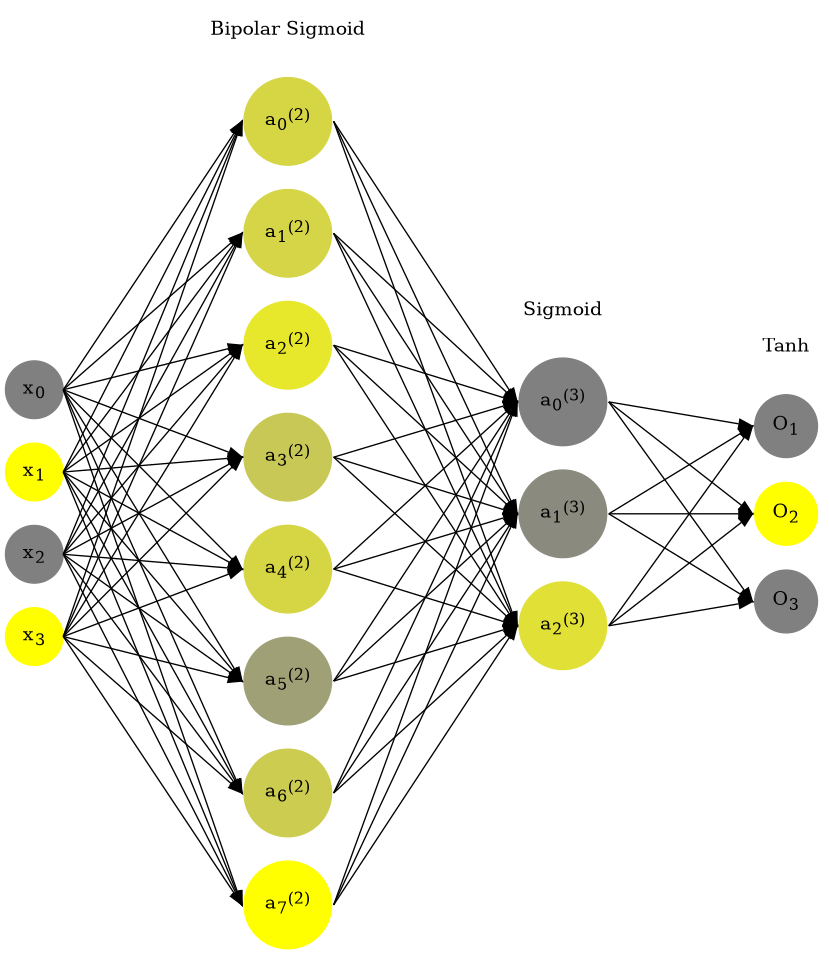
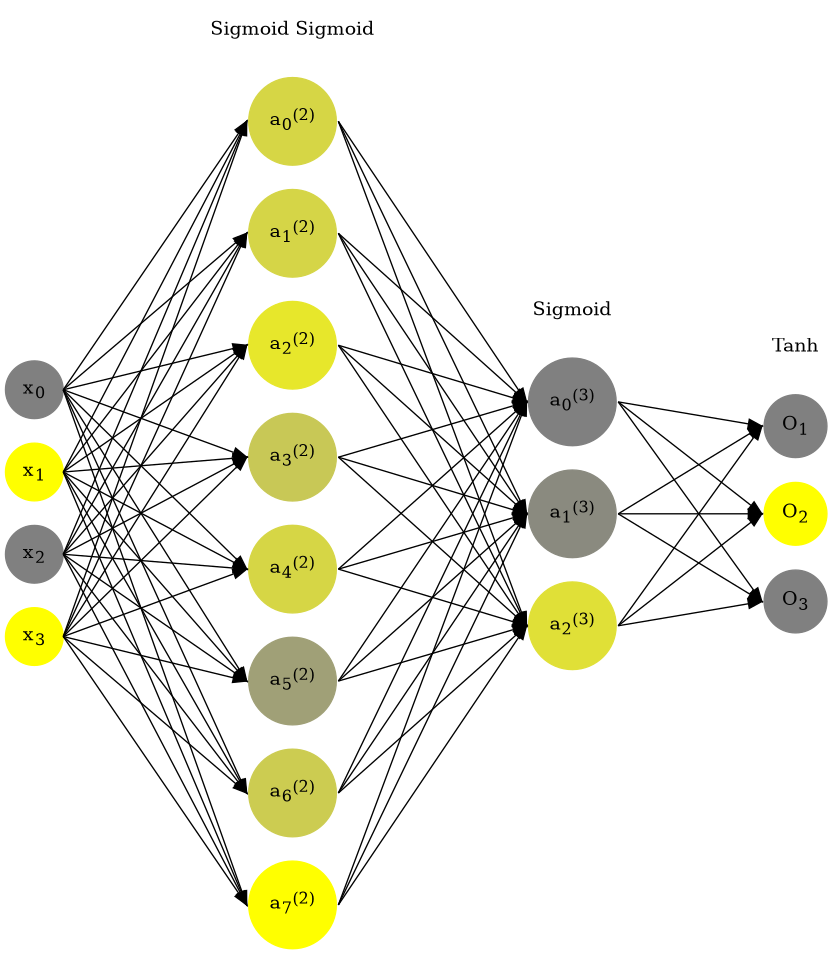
  digraph {
    rankdir=LR
    ranksep=1.4
    splines=false
    node [color="0.1667, 0.0, 0.5" fillcolor="0.1667, 0.0, 0.5" shape=circle style=filled]
    edge [headport=w style=solid tailport=e]
    n1 [label=<x<sub>0</sub>>]
    n2 [color="0.1667, 1.0, 1.0" fillcolor="0.1667, 1.0, 1.0" label=<x<sub>1</sub>>]
    n3 [label=<x<sub>2</sub>>]
    n4 [color="0.1667, 1.0, 1.0" fillcolor="0.1667, 1.0, 1.0" label=<x<sub>3</sub>>]
    n5 [color="0.1667, 0.673767, 0.836883" fillcolor="0.1667, 0.673767, 0.836883" label=<a<sub>0</sub><sup>(2)</sup>>]
    n6 [color="0.1667, 0.664986, 0.832493" fillcolor="0.1667, 0.664986, 0.832493" label=<a<sub>1</sub><sup>(2)</sup>>]
    n7 [color="0.1667, 0.811775, 0.905888" fillcolor="0.1667, 0.811775, 0.905888" label=<a<sub>2</sub><sup>(2)</sup>>]
    n8 [color="0.1667, 0.566634, 0.783317" fillcolor="0.1667, 0.566634, 0.783317" label=<a<sub>3</sub><sup>(2)</sup>>]
    n9 [color="0.1667, 0.678030, 0.839015" fillcolor="0.1667, 0.678030, 0.839015" label=<a<sub>4</sub><sup>(2)</sup>>]
    n10 [color="0.1667, 0.250811, 0.625406" fillcolor="0.1667, 0.250811, 0.625406" label=<a<sub>5</sub><sup>(2)</sup>>]
    n11 [color="0.1667, 0.601410, 0.800705" fillcolor="0.1667, 0.601410, 0.800705" label=<a<sub>6</sub><sup>(2)</sup>>]
    n12 [color="0.1667, 0.996958, 0.998479" fillcolor="0.1667, 0.996958, 0.998479" label=<a<sub>7</sub><sup>(2)</sup>>]
    n13 [color="0.1667, 0.000095, 0.500048" fillcolor="0.1667, 0.000095, 0.500048" label=<a<sub>0</sub><sup>(3)</sup>>]
    n14 [color="0.1667, 0.084474, 0.542237" fillcolor="0.1667, 0.084474, 0.542237" label=<a<sub>1</sub><sup>(3)</sup>>]
    n15 [color="0.1667, 0.753829, 0.876914" fillcolor="0.1667, 0.753829, 0.876914" label=<a<sub>2</sub><sup>(3)</sup>>]
    n16 [label=<O<sub>1</sub>>]
    n17 [color="0.1667, 1.0, 1.0" fillcolor="0.1667, 1.0, 1.0" label=<O<sub>2</sub>>]
    n18 [label=<O<sub>3</sub>>]
-   n19 [label="Bipolar Sigmoid" shape=plaintext color="" fillcolor="" style=""]
+   n19 [label="Sigmoid Sigmoid" shape=plaintext color="" fillcolor="" style=""]
    n20 [label=Sigmoid shape=plaintext color="" fillcolor="" style=""]
    n21 [label=Tanh shape=plaintext color="" fillcolor="" style=""]
    subgraph sub_1 {
      n1
    }
    subgraph sub_2 {
      n2
    }
    subgraph sub_3 {
      n3
    }
    subgraph sub_4 {
      n4
    }
    subgraph sub_5 {
      n5
    }
    subgraph sub_6 {
      n6
    }
    subgraph sub_7 {
      n7
    }
    subgraph sub_8 {
      n8
    }
    subgraph sub_9 {
      n9
    }
    subgraph sub_10 {
      n10
    }
    subgraph sub_11 {
      n11
    }
    subgraph sub_12 {
      n12
    }
    subgraph sub_13 {
      n13
    }
    subgraph sub_14 {
      n14
    }
    subgraph sub_15 {
      n15
    }
    subgraph sub_16 {
      n16
    }
    subgraph sub_17 {
      n17
    }
    subgraph sub_18 {
      n18
    }
    subgraph sub_19 {
      rank=same
      n1
      n2
      n3
      n4
    }
    subgraph sub_20 {
      rank=same
      n5
      n6
      n7
      n8
      n9
      n10
      n11
      n12
    }
    subgraph sub_21 {
      rank=same
      n13
      n14
      n15
    }
    subgraph sub_22 {
      rank=same
      n16
      n17
      n18
    }
    subgraph sub_23 {
      rank=same
      n5
      n19
    }
    subgraph sub_24 {
      rank=same
      n13
      n20
    }
    subgraph sub_25 {
      rank=same
      n16
      n21
    }
    n1 -> n2 [style=invis]
    n1 -> n5
    n1 -> n6
    n1 -> n7
    n1 -> n8
    n1 -> n9
    n1 -> n10
    n1 -> n11
    n1 -> n12
    n2 -> n3 [style=invis]
    n2 -> n5
    n2 -> n6
    n2 -> n7
    n2 -> n8
    n2 -> n9
    n2 -> n10
    n2 -> n11
    n2 -> n12
    n3 -> n4 [style=invis]
    n3 -> n5
    n3 -> n6
    n3 -> n7
    n3 -> n8
    n3 -> n9
    n3 -> n10
    n3 -> n11
    n3 -> n12
    n4 -> n5
    n4 -> n6
    n4 -> n7
    n4 -> n8
    n4 -> n9
    n4 -> n10
    n4 -> n11
    n4 -> n12
    n5 -> n6 [style=invis]
    n5 -> n13
    n5 -> n14
    n5 -> n15
    n6 -> n7 [style=invis]
    n6 -> n13
    n6 -> n14
    n6 -> n15
    n7 -> n8 [style=invis]
    n7 -> n13
    n7 -> n14
    n7 -> n15
    n8 -> n9 [style=invis]
    n8 -> n13
    n8 -> n14
    n8 -> n15
    n9 -> n10 [style=invis]
    n9 -> n13
    n9 -> n14
    n9 -> n15
    n10 -> n11 [style=invis]
    n10 -> n13
    n10 -> n14
    n10 -> n15
    n11 -> n12 [style=invis]
    n11 -> n13
    n11 -> n14
    n11 -> n15
    n12 -> n13
    n12 -> n14
    n12 -> n15
    n13 -> n14 [style=invis]
    n13 -> n16
    n13 -> n17
    n13 -> n18
    n14 -> n15 [style=invis]
    n14 -> n16
    n14 -> n17
    n14 -> n18
    n15 -> n16
    n15 -> n17
    n15 -> n18
    n16 -> n17 [style=invis]
    n17 -> n18 [style=invis]
    n19 -> n5 [style=invis]
    n20 -> n13 [style=invis]
    n21 -> n16 [style=invis]
  }
